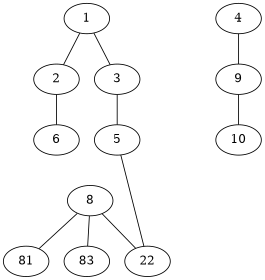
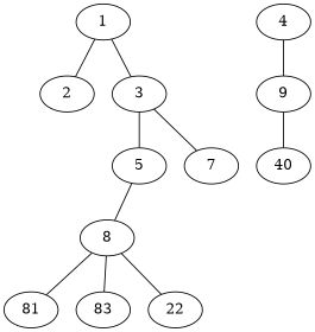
  graph {
    node [chem=C]
    edge [valence=1]
    1
    2
    3
-   6 [chem=O]
    5 [chem=O]
+   7 [chem=N]
    9 [chem=H]
    4
    8
-   10 [chem=H]
+   10 [chem=H label=40]
    n11 [chem=H label=81]
    n12 [chem=H label=22]
    n13 [chem=H label=83]
    1 -- 2
    1 -- 3
-   2 -- 6 [valence=2]
    3 -- 5
-   5 -- n12
+   3 -- 7 [valence=3]
+   5 -- 8
    9 -- 10
    4 -- 9
    8 -- n11
    8 -- n12
    8 -- n13
  }
